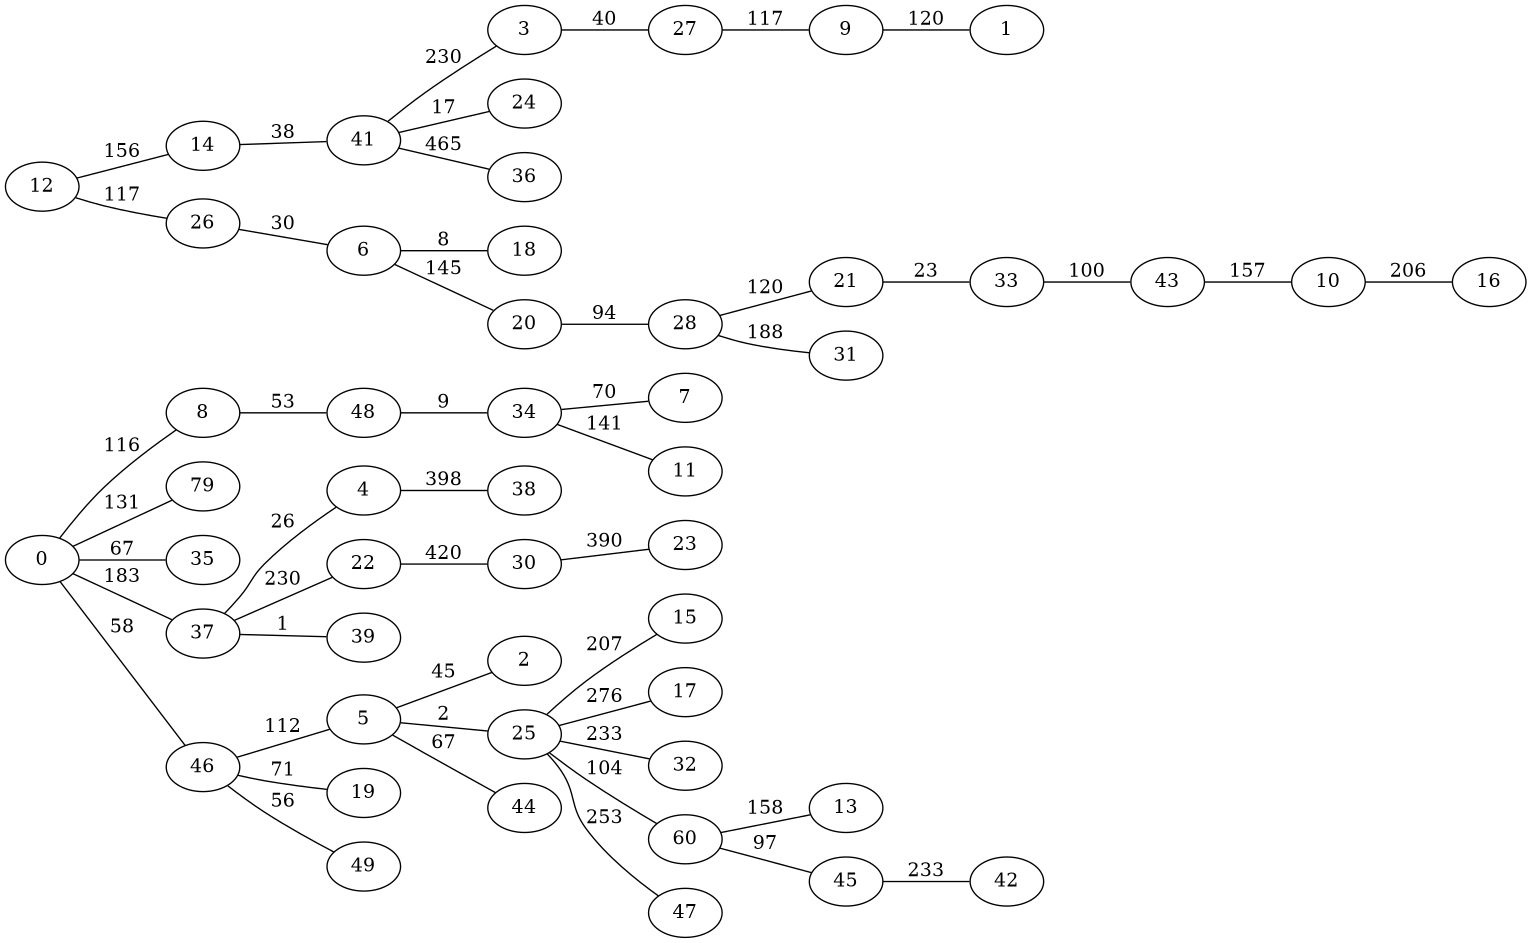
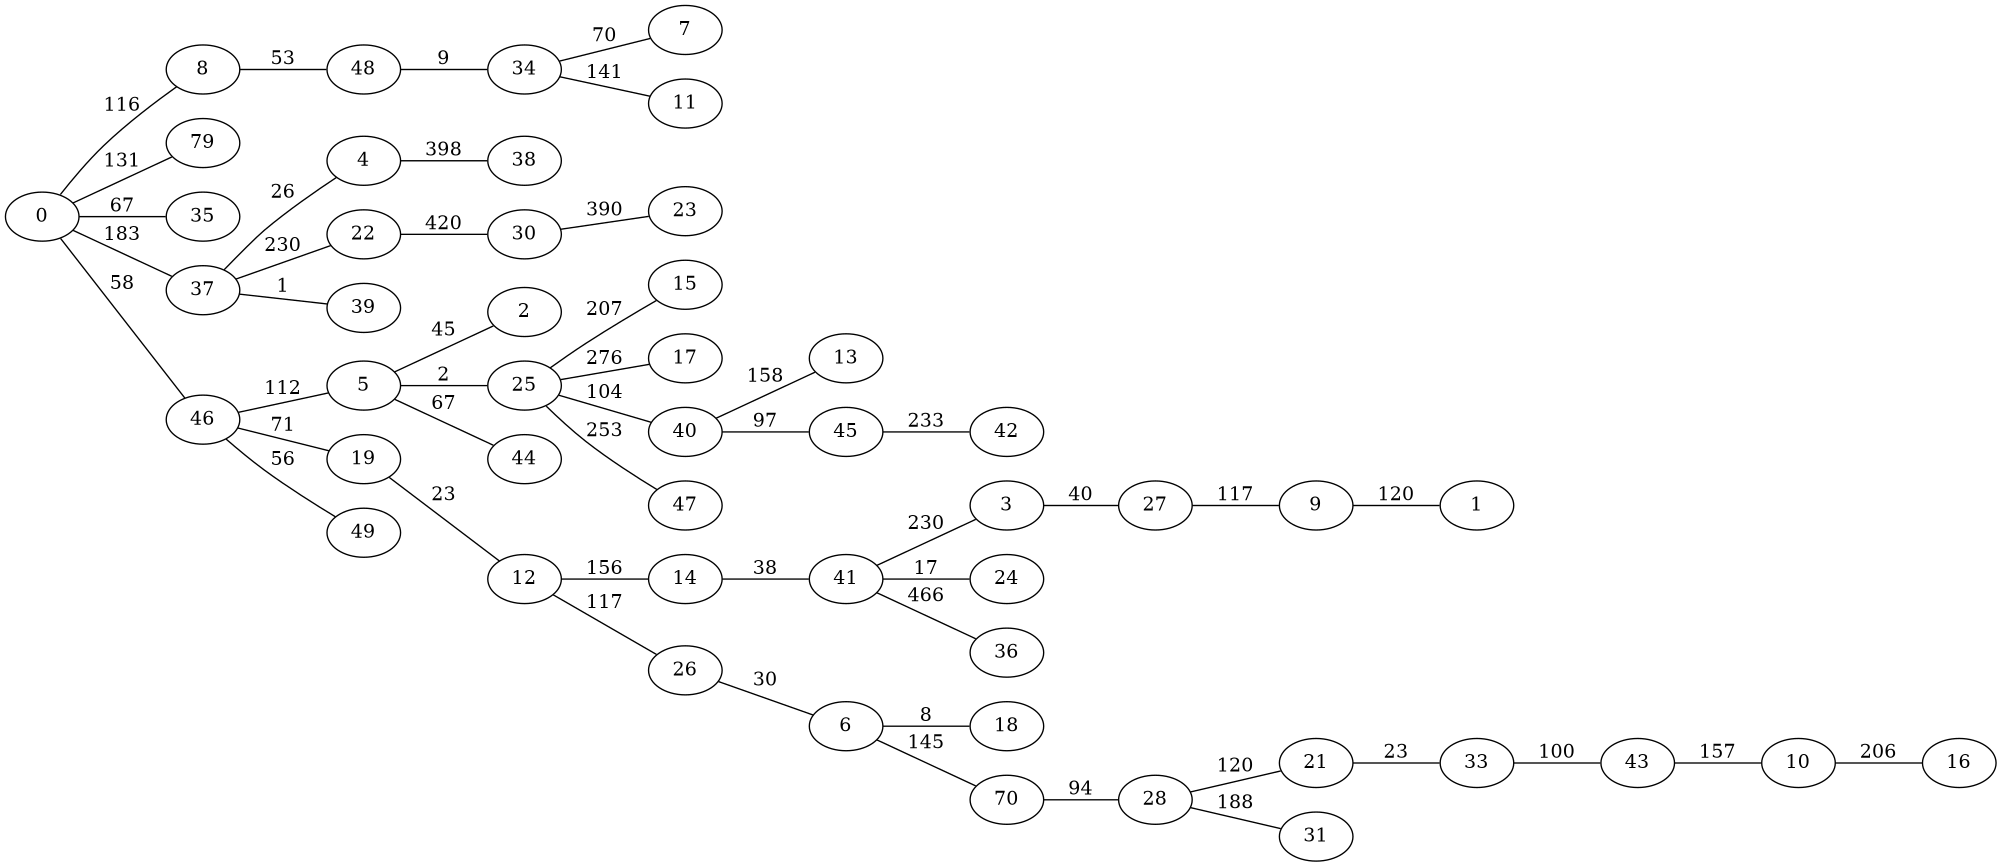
  strict graph {
    rankdir=LR
    0
    8
    n3 [label=79]
    35
    37
    46
    48
    4
    22
    39
    5
    19
    49
    3
    27
    9
    38
    2
    25
    44
    15
    17
-   32
-   40 [label=60]
+   40
    47
    6
    18
-   20
+   20 [label=70]
    28
    34
    1
    10
    16
    12
    14
    26
    41
    24
    36
    21
    31
    33
    43
    30
    23
    13
    45
    7
    11
    42
    0 -- 8 [label=116]
    0 -- n3 [label=131]
    0 -- 35 [label=67]
    0 -- 37 [label=183]
    0 -- 46 [label=58]
    8 -- 48 [label=53]
    37 -- 4 [label=26]
    37 -- 22 [label=230]
    37 -- 39 [label=1]
    46 -- 5 [label=112]
    46 -- 19 [label=71]
    46 -- 49 [label=56]
    48 -- 34 [label=9]
    4 -- 38 [label=398]
    22 -- 30 [label=420]
    5 -- 2 [label=45]
    5 -- 25 [label=2]
    5 -- 44 [label=67]
+   19 -- 12 [label=23]
    3 -- 27 [label=40]
    27 -- 9 [label=117]
    9 -- 1 [label=120]
    25 -- 15 [label=207]
    25 -- 17 [label=276]
-   25 -- 32 [label=233]
    25 -- 40 [label=104]
    25 -- 47 [label=253]
    40 -- 13 [label=158]
    40 -- 45 [label=97]
    6 -- 18 [label=8]
    6 -- 20 [label=145]
    20 -- 28 [label=94]
    28 -- 21 [label=120]
    28 -- 31 [label=188]
    34 -- 7 [label=70]
    34 -- 11 [label=141]
    10 -- 16 [label=206]
    12 -- 14 [label=156]
    12 -- 26 [label=117]
    14 -- 41 [label=38]
    26 -- 6 [label=30]
    41 -- 3 [label=230]
    41 -- 24 [label=17]
-   41 -- 36 [label=465]
+   41 -- 36 [label=466]
    21 -- 33 [label=23]
    33 -- 43 [label=100]
    43 -- 10 [label=157]
    30 -- 23 [label=390]
    45 -- 42 [label=233]
  }
